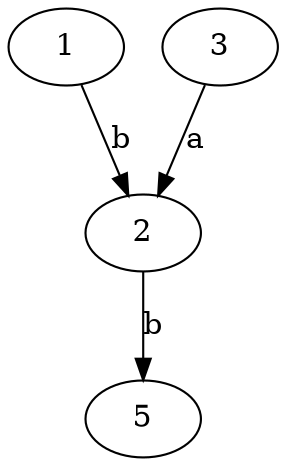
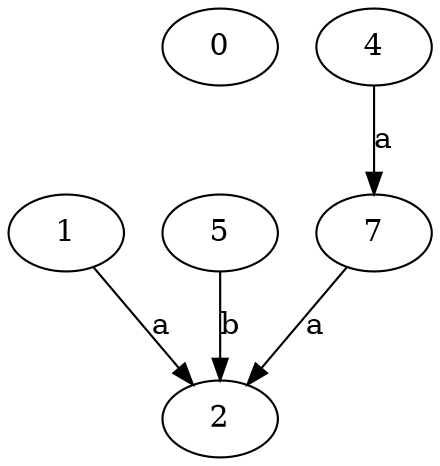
  strict digraph {
+   0
    1
    2
    5
-   3
-   1 -> 2 [label=b]
-   2 -> 5 [label=b]
+   4
+   3 [label=7]
+   1 -> 2 [label=a]
+   5 -> 2 [label=b]
+   4 -> 3 [label=a]
    3 -> 2 [label=a]
  }
